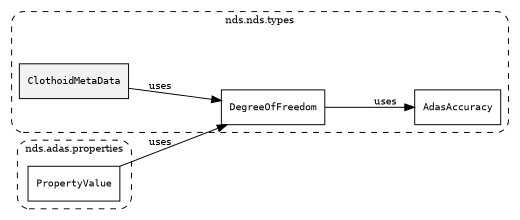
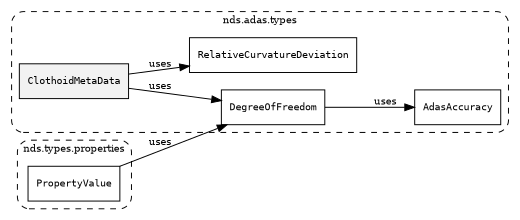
  digraph {
    fontsize=10
    rankdir=LR
    node [fontsize=10 shape=box]
    edge [fontsize=10]
    n1 [fillcolor="#0000000D" label=<<font face="monospace"><table align="center" border="0" cellspacing="0" cellpadding="0"><tr><td href="../../../content/packages/nds.adas.types.html#Structure-ClothoidMetaData" title="Structure defined in nds.adas.types">ClothoidMetaData</td></tr></table></font>> style=filled]
    n2 [label=<<font face="monospace"><table align="center" border="0" cellspacing="0" cellpadding="0"><tr><td href="../../../content/packages/nds.adas.types.html#Enum-AdasAccuracy" title="Enum defined in nds.adas.types">AdasAccuracy</td></tr></table></font>>]
+   n3 [label=<<font face="monospace"><table align="center" border="0" cellspacing="0" cellpadding="0"><tr><td href="../../../content/packages/nds.adas.types.html#Subtype-RelativeCurvatureDeviation" title="Subtype defined in nds.adas.types">RelativeCurvatureDeviation</td></tr></table></font>>]
    n4 [label=<<font face="monospace"><table align="center" border="0" cellspacing="0" cellpadding="0"><tr><td href="../../../content/packages/nds.adas.types.html#Subtype-DegreeOfFreedom" title="Subtype defined in nds.adas.types">DegreeOfFreedom</td></tr></table></font>>]
    n5 [label=<<font face="monospace"><table align="center" border="0" cellspacing="0" cellpadding="0"><tr><td href="../../../content/packages/nds.adas.properties.html#Choice-PropertyValue" title="Choice defined in nds.adas.properties">PropertyValue</td></tr></table></font>>]
    subgraph cluster_1 {
-     label="nds.nds.types"
+     label="nds.adas.types"
      style="dashed, rounded"
      n1
      n2
+     n3
      n4
    }
    subgraph cluster_2 {
-     label="nds.adas.properties"
+     label="nds.types.properties"
      style="dashed, rounded"
      n5
    }
+   n1 -> n3 [label=uses]
    n1 -> n4 [label=uses]
    n4 -> n2 [label=uses]
    n5 -> n4 [label=uses]
  }
